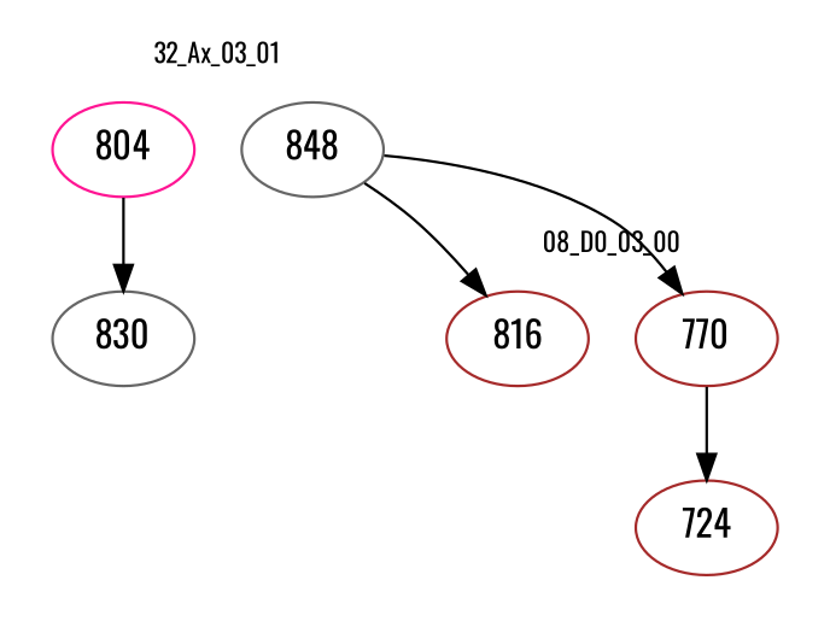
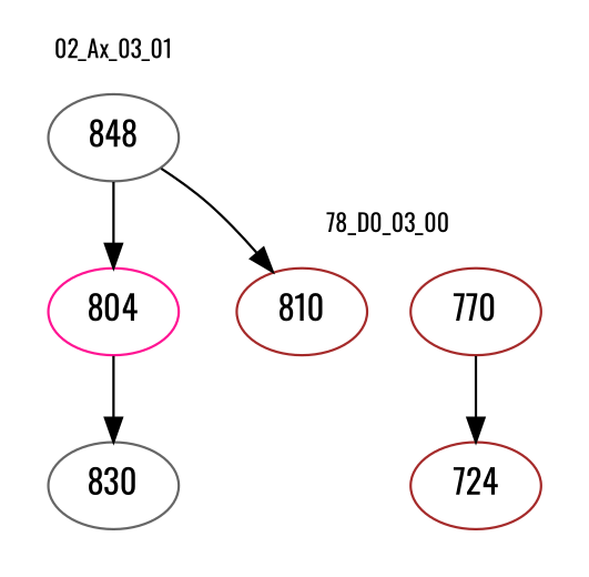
  digraph {
    fontname=Oswald
    node [color=brown fontname=Oswald]
    edge [color=black fontname=Oswald]
    n1 [color=gray40 label=848]
    n2 [color=deeppink label=804]
    n3 [color=gray40 label=830]
    n4 [label=770]
    n5 [label=724]
-   n6 [label=816]
+   n6 [label=810]
    subgraph cluster_1 {
      color=white
      fontsize=10
-     label="32_Ax_03_01"
+     label="02_Ax_03_01"
      n1
      n2
      n3
    }
    subgraph cluster_2 {
      color=white
      fontsize=10
-     label="08_D0_03_00"
+     label="78_D0_03_00"
      n4
      n5
      n6
    }
-   n1 -> n4
+   n1 -> n2
    n1 -> n6
    n2 -> n3
    n4 -> n5
  }
